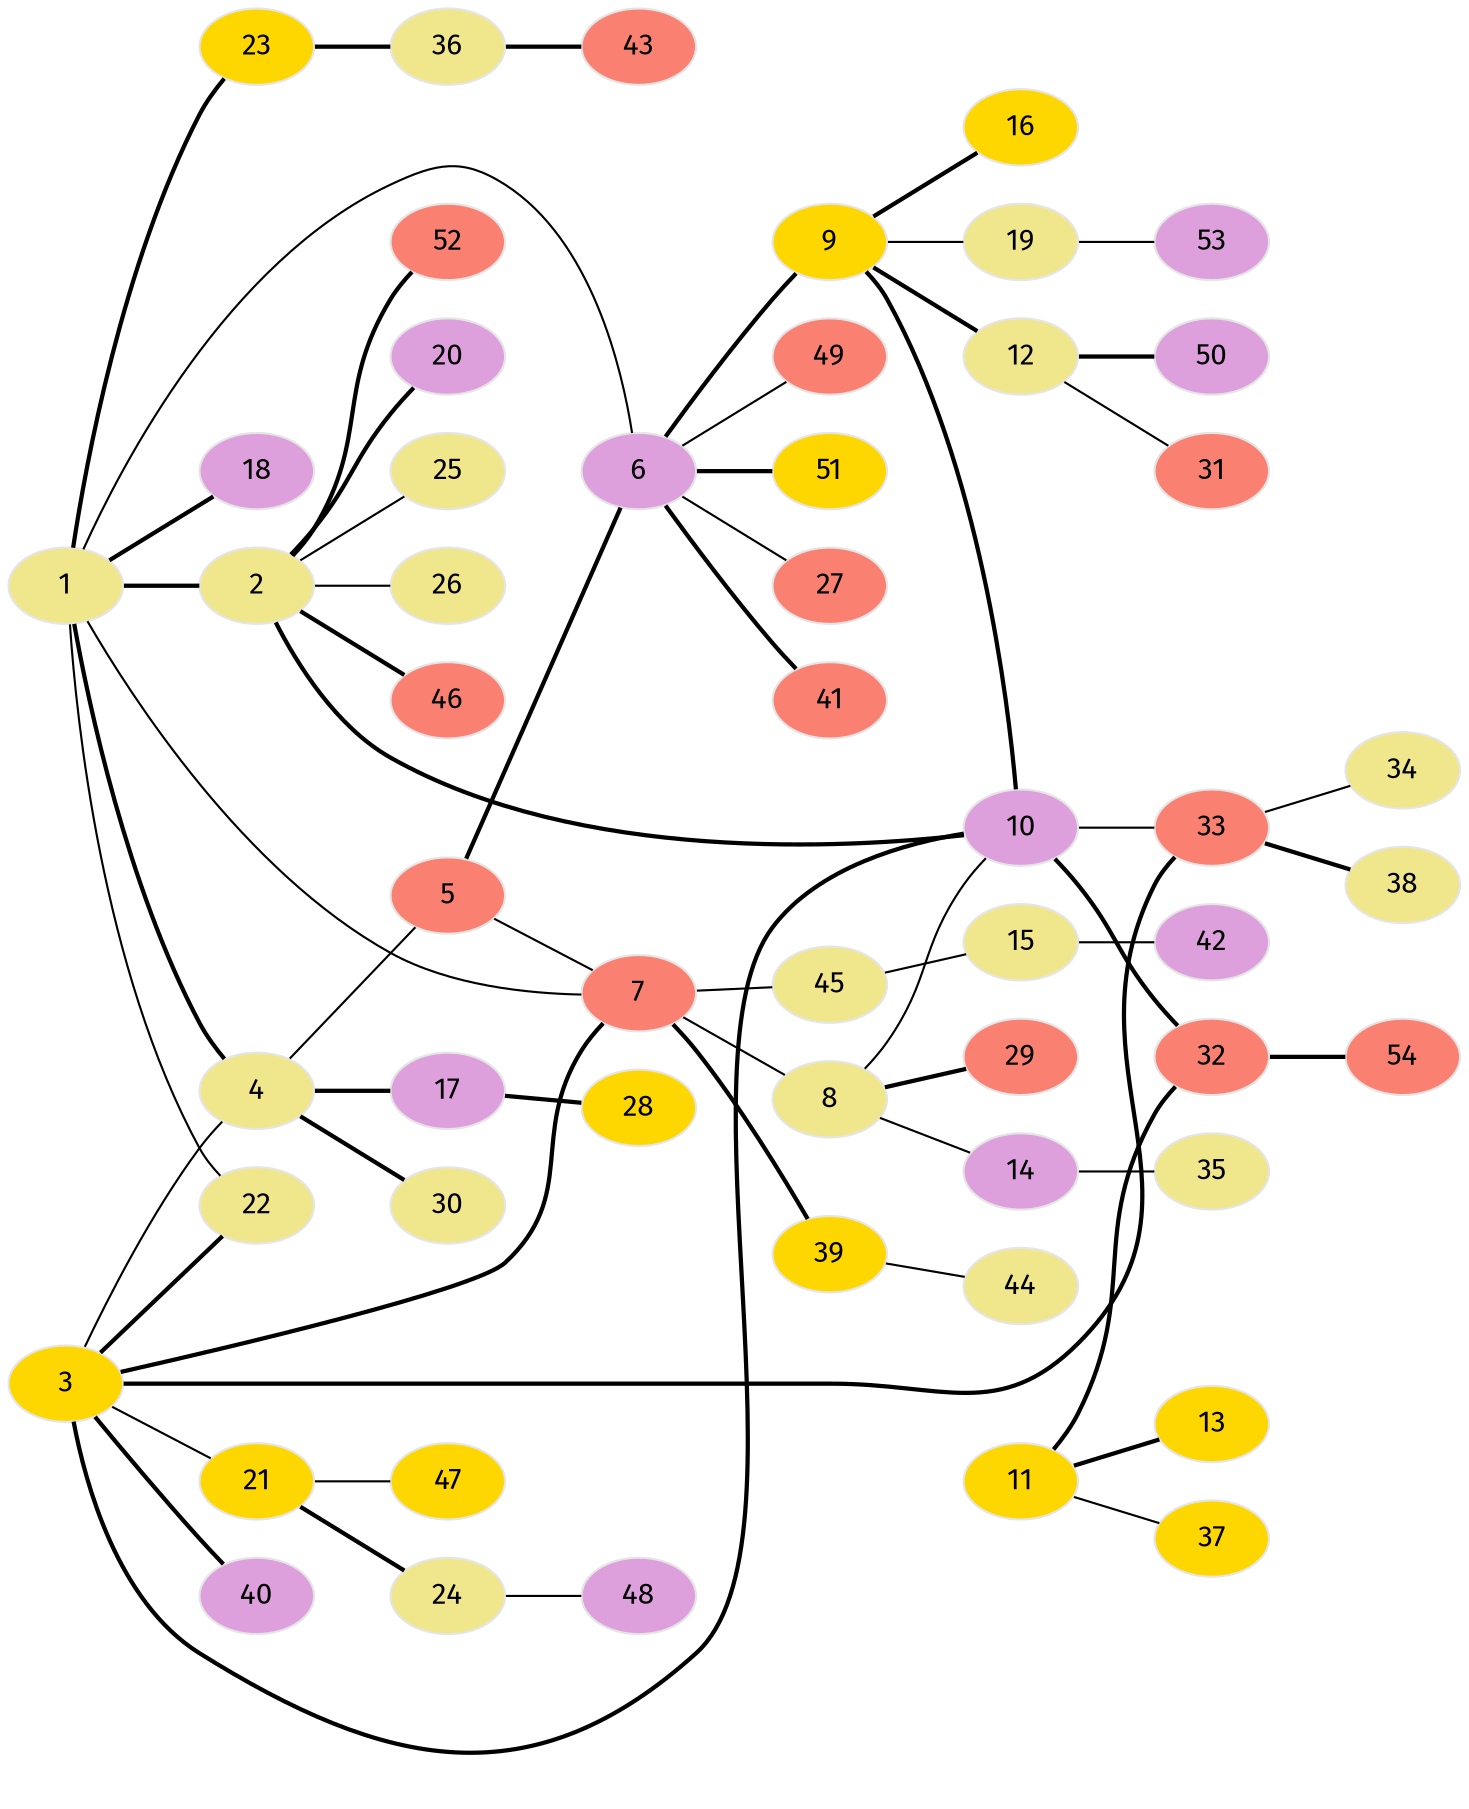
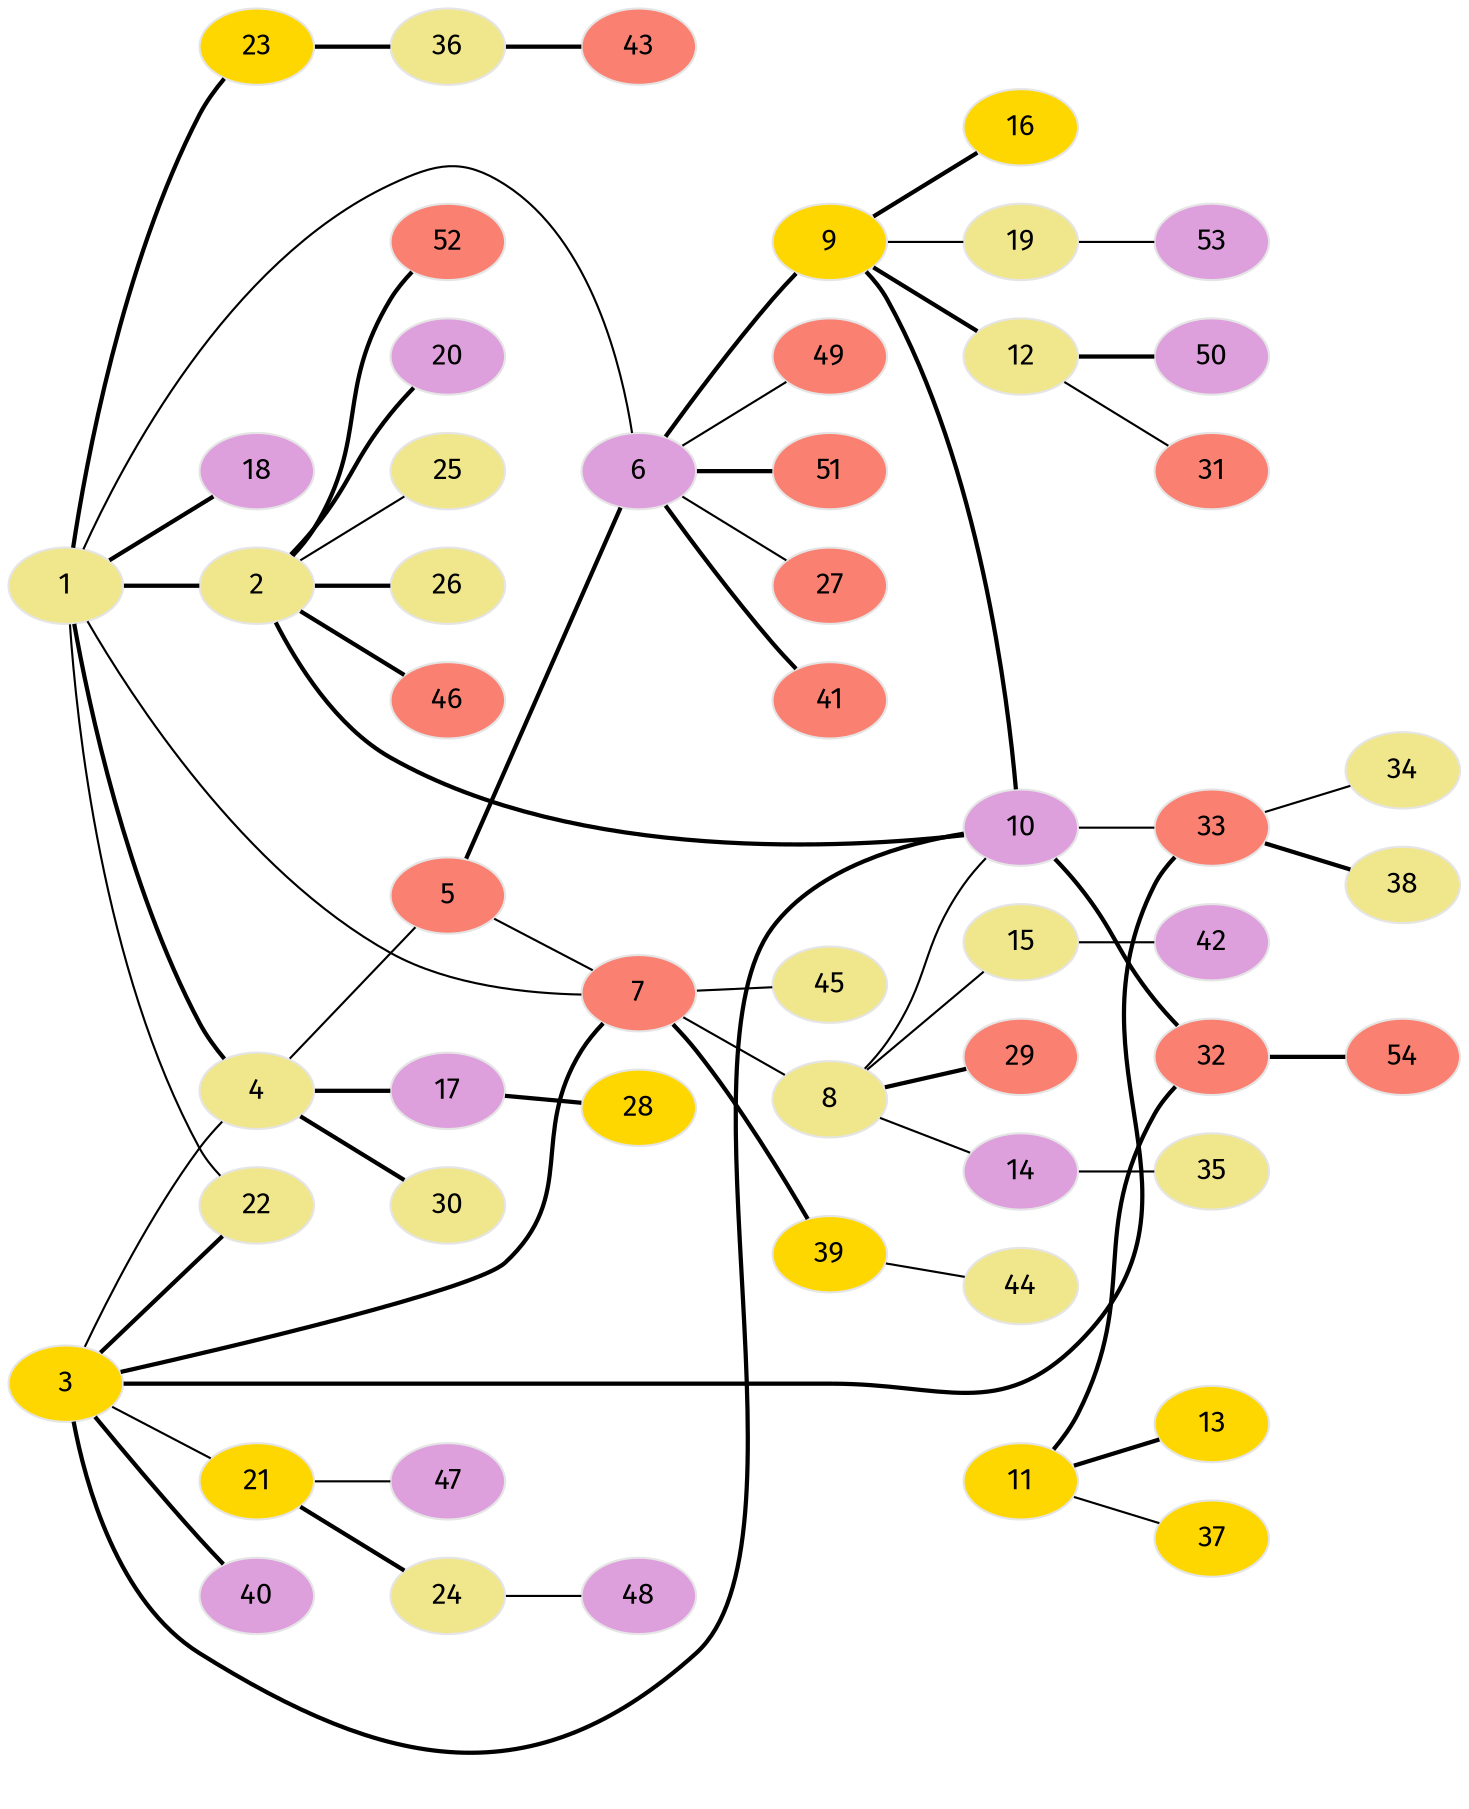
  graph {
    fontname="Fira Sans"
    rankdir=LR
    node [color=gray90 fillcolor=khaki fontname="Fira Sans" style=filled]
    edge [fontname="Fira Sans" style=bold]
    1
    2
    4
    6 [fillcolor=plum]
    7 [fillcolor=salmon]
    18 [fillcolor=plum]
    22
    23 [fillcolor=gold]
    10 [fillcolor=plum]
    20 [fillcolor=plum]
    25
    26
    46 [fillcolor=salmon]
    52 [fillcolor=salmon]
    5 [fillcolor=salmon]
    17 [fillcolor=plum]
    30
    9 [fillcolor=gold]
    27 [fillcolor=salmon]
    41 [fillcolor=salmon]
    49 [fillcolor=salmon]
-   51 [fillcolor=gold]
+   51 [fillcolor=salmon]
    8
    39 [fillcolor=gold]
    45
    36
    33 [fillcolor=salmon]
    32 [fillcolor=salmon]
    3 [fillcolor=gold]
    21 [fillcolor=gold]
    40 [fillcolor=plum]
    24
-   47 [fillcolor=gold]
+   47 [fillcolor=plum]
    34
    38
    28 [fillcolor=gold]
    12
    16 [fillcolor=gold]
    19
    11 [fillcolor=gold]
    13 [fillcolor=gold]
    37 [fillcolor=gold]
    14 [fillcolor=plum]
    15
    29 [fillcolor=salmon]
    44
    35
    42 [fillcolor=plum]
    31 [fillcolor=salmon]
    50 [fillcolor=plum]
    53 [fillcolor=plum]
    54 [fillcolor=salmon]
    48 [fillcolor=plum]
    43 [fillcolor=salmon]
    1 -- 2
    1 -- 4
    1 -- 6 [style=solid]
    1 -- 7 [style=solid]
    1 -- 18
    1 -- 22 [style=solid]
    1 -- 23
    2 -- 10
    2 -- 20
    2 -- 25 [style=solid]
-   2 -- 26 [style=solid]
+   2 -- 26
    2 -- 46
    2 -- 52
    4 -- 5 [style=solid]
    4 -- 17
    4 -- 30
    6 -- 9
    6 -- 27 [style=solid]
    6 -- 41
    6 -- 49 [style=solid]
    6 -- 51
    7 -- 8 [style=solid]
    7 -- 39
    7 -- 45 [style=solid]
    23 -- 36
    10 -- 33 [style=solid]
    10 -- 32
    5 -- 6
    5 -- 7 [style=solid]
    17 -- 28
    9 -- 10
    9 -- 12
    9 -- 16
    9 -- 19 [style=solid]
    8 -- 10 [style=solid]
    8 -- 14 [style=solid]
-   45 -- 15 [style=solid]
+   8 -- 15 [style=solid]
    8 -- 29
    39 -- 44 [style=solid]
    36 -- 43
    33 -- 34 [style=solid]
    33 -- 38
    32 -- 54
    3 -- 4 [style=solid]
    3 -- 7
    3 -- 22
    3 -- 10
    3 -- 33
    3 -- 21 [style=solid]
    3 -- 40
    21 -- 24
    21 -- 47 [style=solid]
    24 -- 48 [style=solid]
    12 -- 31 [style=solid]
    12 -- 50
    19 -- 53 [style=solid]
    11 -- 32
    11 -- 13
    11 -- 37 [style=solid]
    14 -- 35 [style=solid]
    15 -- 42 [style=solid]
  }
